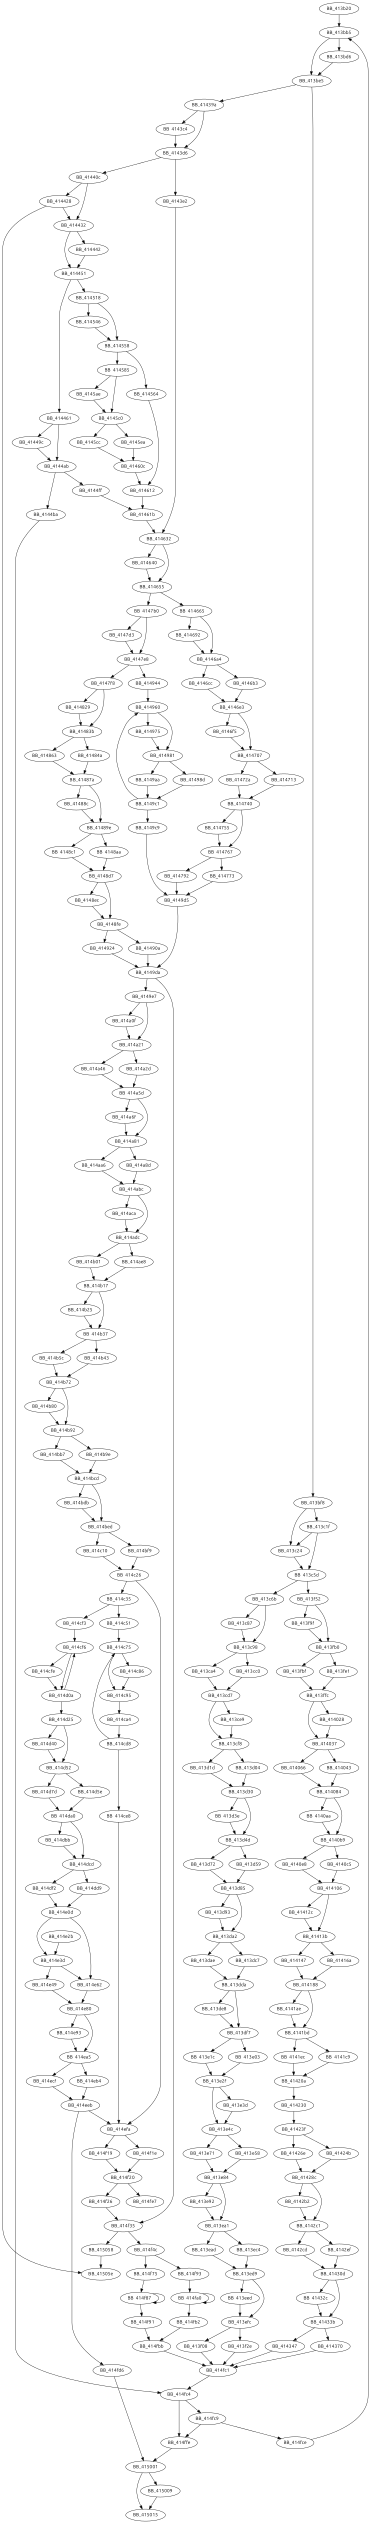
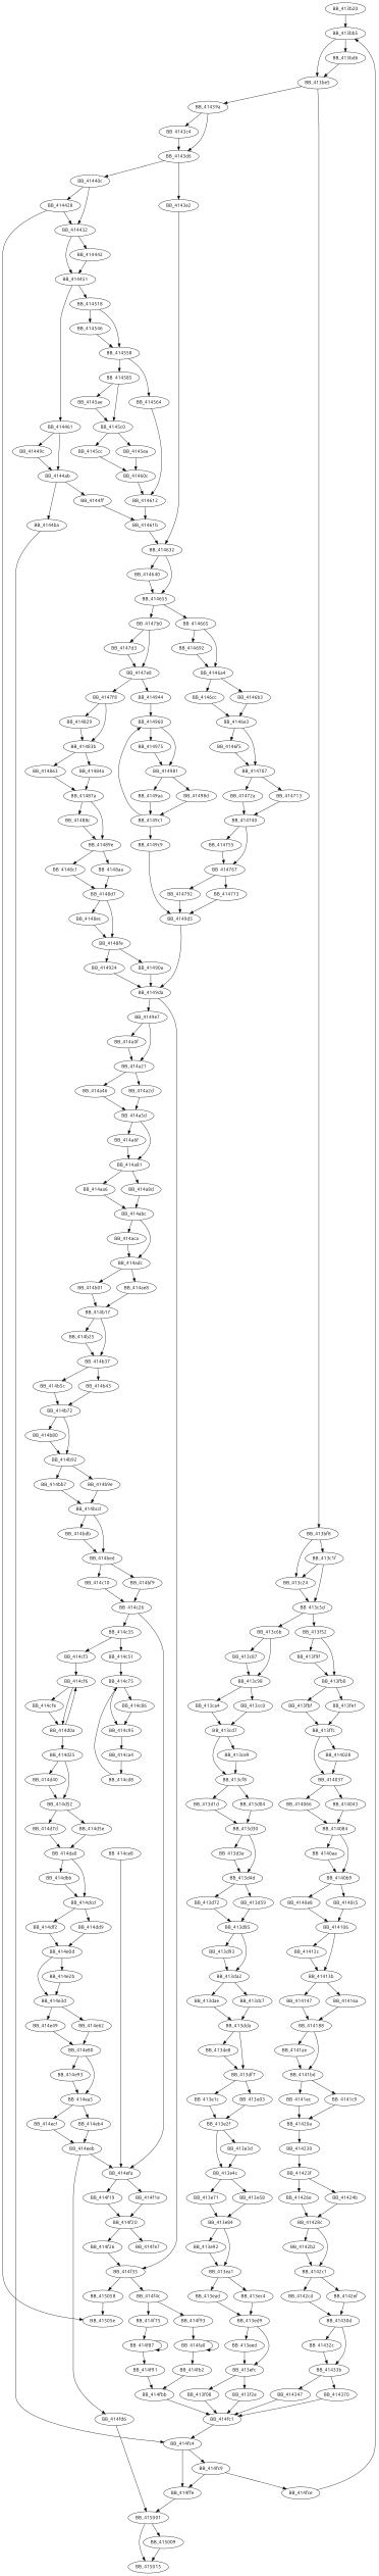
  digraph {
    fontname=Ubuntu
    node [fontname=Ubuntu]
    edge [fontname=Ubuntu]
    BB_413b20
    BB_413bb5
    BB_413bd6
    BB_413be5
    BB_413bf8
    BB_41439a
    BB_413c1f
    BB_413c24
    BB_4143c4
    BB_4143d6
    BB_413c5d
    BB_4143e2
    BB_41440c
    BB_413c6b
    BB_413f52
    BB_413c87
    BB_413c98
    BB_413f9f
    BB_413fb0
    BB_413ca4
    BB_413cc0
    BB_413fbf
    BB_413fe1
    BB_413cd7
    BB_413ce9
    BB_413cf8
    BB_413d04
    BB_413d1d
    BB_413d30
    BB_413d3e
    BB_413d4d
    BB_413d59
    BB_413d72
    BB_413d85
    BB_413d93
    BB_413da2
    BB_413dae
    BB_413dc7
    BB_413dda
    BB_413de8
    BB_413df7
    BB_413e03
    BB_413e1c
    BB_413e2f
    BB_413e3d
    BB_413e4c
    BB_413e58
    BB_413e71
    BB_413e84
    BB_413e92
    BB_413ea1
    BB_413ead
    BB_413ec4
    BB_413ed9
    BB_413eed
    BB_413efc
    BB_413f08
    BB_413f2e
    BB_414fc1
    BB_414fc4
    BB_414fc9
    BB_414ffe
    BB_413ffc
    BB_414028
    BB_414037
    BB_414043
    BB_414066
    BB_414084
    BB_4140aa
    BB_4140b9
    BB_4140c5
    BB_4140e8
    BB_414106
    BB_41412c
    BB_41413b
    BB_414147
    BB_41416a
    BB_414188
    BB_4141ae
    BB_4141bd
    BB_4141c9
    BB_4141ec
    BB_41420a
    BB_414230
    BB_41423f
    BB_41424b
    BB_41426e
    BB_41428c
    BB_4142b2
    BB_4142c1
    BB_4142cd
    BB_4142ef
    BB_41430d
    BB_41432c
    BB_41433b
    BB_414347
    BB_414370
    BB_414632
    BB_414428
    BB_414432
    BB_414640
    BB_414655
    BB_41505e
    BB_414442
    BB_414451
    BB_414665
    BB_4147b0
    BB_414461
    BB_414518
    BB_41449c
    BB_4144ab
    BB_414546
    BB_414558
    BB_4144ba
    BB_4144ff
    BB_414564
    BB_414585
    BB_41461b
    BB_414fce
    BB_415001
    BB_414612
    BB_4145ae
    BB_4145c0
    BB_4145cc
    BB_4145ea
    BB_41460c
    BB_414692
    BB_4146a4
    BB_4147d3
    BB_4147e8
    BB_4146b3
    BB_4146cc
    BB_4147f8
    BB_414944
    BB_4146e3
    BB_4146f5
    BB_414707
    BB_414713
    BB_41472a
    BB_414740
    BB_414755
    BB_414767
    BB_414773
    BB_414792
    BB_4149d5
    BB_4149da
    BB_4149e7
    BB_414f35
    BB_414829
    BB_41483b
    BB_414960
    BB_41484a
    BB_414863
    BB_414975
    BB_414981
    BB_41487a
    BB_41488c
    BB_41489e
    BB_4148aa
    BB_4148c1
    BB_4148d7
    BB_4148ec
    BB_4148fe
    BB_41490a
    BB_414924
    BB_414a0f
    BB_414a21
    BB_414f4c
    BB_415058
    BB_41498d
    BB_4149aa
    BB_4149c1
    BB_4149c9
    BB_414a2d
    BB_414a46
    BB_414f75
    BB_414f93
    BB_414a5d
    BB_414a6f
    BB_414a81
    BB_414a8d
    BB_414aa6
    BB_414abc
    BB_414aca
    BB_414adc
    BB_414ae8
    BB_414b01
    BB_414b17
    BB_414b25
    BB_414b37
    BB_414b43
    BB_414b5c
    BB_414b72
    BB_414b80
    BB_414b92
    BB_414b9e
    BB_414bb7
    BB_414bcd
    BB_414bdb
    BB_414bed
    BB_414bf9
    BB_414c10
    BB_414c26
    BB_414c35
    BB_414efa
    BB_414c51
    BB_414cf3
    BB_414f19
    BB_414f1e
    BB_414c75
    BB_414cf6
    BB_414f20
    BB_414c86
    BB_414c95
    BB_414cfe
    BB_414d0a
    BB_414ca4
    BB_414cd8
    BB_414ce8
    BB_414d25
    BB_414d40
    BB_414d52
    BB_414d5e
    BB_414d7d
    BB_414da0
    BB_414dbb
    BB_414dcd
    BB_414dd9
    BB_414df2
    BB_414e0d
    BB_414e2b
    BB_414e3d
    BB_414e49
    BB_414e62
    BB_414e80
    BB_414e93
    BB_414ea5
    BB_414eb4
    BB_414ecf
    BB_414eeb
    BB_414fd6
    BB_415009
    BB_415015
    BB_414f26
    BB_414fe7
    BB_414f87
    BB_414fa0
    BB_414f91
    BB_414fb2
    BB_414fbb
    BB_413b20 -> BB_413bb5
    BB_413bb5 -> BB_413bd6
    BB_413bb5 -> BB_413be5
    BB_413bd6 -> BB_413be5
    BB_413be5 -> BB_413bf8
    BB_413be5 -> BB_41439a
    BB_413bf8 -> BB_413c1f
    BB_413bf8 -> BB_413c24
    BB_41439a -> BB_4143c4
    BB_41439a -> BB_4143d6
    BB_413c1f -> BB_413c24
    BB_413c1f -> BB_413c5d
    BB_413c24 -> BB_413c5d
    BB_4143c4 -> BB_4143d6
    BB_4143d6 -> BB_4143e2
    BB_4143d6 -> BB_41440c
    BB_413c5d -> BB_413c6b
    BB_413c5d -> BB_413f52
    BB_4143e2 -> BB_414632
    BB_41440c -> BB_414428
    BB_41440c -> BB_414432
    BB_413c6b -> BB_413c87
    BB_413c6b -> BB_413c98
    BB_413f52 -> BB_413f9f
    BB_413f52 -> BB_413fb0
    BB_413c87 -> BB_413c98
    BB_413c98 -> BB_413ca4
    BB_413c98 -> BB_413cc0
    BB_413f9f -> BB_413fb0
    BB_413fb0 -> BB_413fbf
    BB_413fb0 -> BB_413fe1
    BB_413ca4 -> BB_413cd7
    BB_413cc0 -> BB_413cd7
    BB_413fbf -> BB_413ffc
    BB_413fe1 -> BB_413ffc
    BB_413cd7 -> BB_413ce9
    BB_413cd7 -> BB_413cf8
    BB_413ce9 -> BB_413cf8
    BB_413cf8 -> BB_413d04
    BB_413cf8 -> BB_413d1d
    BB_413d04 -> BB_413d30
    BB_413d1d -> BB_413d30
    BB_413d30 -> BB_413d3e
    BB_413d30 -> BB_413d4d
    BB_413d3e -> BB_413d4d
    BB_413d4d -> BB_413d59
    BB_413d4d -> BB_413d72
    BB_413d59 -> BB_413d85
    BB_413d72 -> BB_413d85
    BB_413d85 -> BB_413d93
    BB_413d85 -> BB_413da2
    BB_413d93 -> BB_413da2
    BB_413da2 -> BB_413dae
    BB_413da2 -> BB_413dc7
    BB_413dae -> BB_413dda
    BB_413dc7 -> BB_413dda
    BB_413dda -> BB_413de8
    BB_413dda -> BB_413df7
    BB_413de8 -> BB_413df7
    BB_413df7 -> BB_413e03
    BB_413df7 -> BB_413e1c
    BB_413e03 -> BB_413e2f
    BB_413e1c -> BB_413e2f
    BB_413e2f -> BB_413e3d
    BB_413e2f -> BB_413e4c
    BB_413e3d -> BB_413e4c
    BB_413e4c -> BB_413e58
    BB_413e4c -> BB_413e71
    BB_413e58 -> BB_413e84
    BB_413e71 -> BB_413e84
    BB_413e84 -> BB_413e92
    BB_413e84 -> BB_413ea1
    BB_413e92 -> BB_413ea1
    BB_413ea1 -> BB_413ead
    BB_413ea1 -> BB_413ec4
    BB_413ead -> BB_413ed9
    BB_413ec4 -> BB_413ed9
    BB_413ed9 -> BB_413eed
    BB_413ed9 -> BB_413efc
    BB_413eed -> BB_413efc
    BB_413efc -> BB_413f08
    BB_413efc -> BB_413f2e
    BB_413f08 -> BB_414fc1
    BB_413f2e -> BB_414fc1
    BB_414fc1 -> BB_414fc4
    BB_414fc4 -> BB_414fc9
    BB_414fc4 -> BB_414ffe
    BB_414fc9 -> BB_414ffe
    BB_414fc9 -> BB_414fce
    BB_414ffe -> BB_415001
    BB_413ffc -> BB_414028
    BB_413ffc -> BB_414037
    BB_414028 -> BB_414037
    BB_414037 -> BB_414043
    BB_414037 -> BB_414066
    BB_414043 -> BB_414084
    BB_414066 -> BB_414084
    BB_414084 -> BB_4140aa
    BB_414084 -> BB_4140b9
    BB_4140aa -> BB_4140b9
    BB_4140b9 -> BB_4140c5
    BB_4140b9 -> BB_4140e8
    BB_4140c5 -> BB_414106
    BB_4140e8 -> BB_414106
    BB_414106 -> BB_41412c
    BB_414106 -> BB_41413b
    BB_41412c -> BB_41413b
    BB_41413b -> BB_414147
    BB_41413b -> BB_41416a
    BB_414147 -> BB_414188
    BB_41416a -> BB_414188
    BB_414188 -> BB_4141ae
    BB_414188 -> BB_4141bd
    BB_4141ae -> BB_4141bd
    BB_4141bd -> BB_4141c9
    BB_4141bd -> BB_4141ec
    BB_4141c9 -> BB_41420a
    BB_4141ec -> BB_41420a
    BB_41420a -> BB_414230
    BB_414230 -> BB_41423f
    BB_41423f -> BB_41424b
    BB_41423f -> BB_41426e
    BB_41424b -> BB_41428c
    BB_41426e -> BB_41428c
    BB_41428c -> BB_4142b2
    BB_41428c -> BB_4142c1
    BB_4142b2 -> BB_4142c1
    BB_4142c1 -> BB_4142cd
    BB_4142c1 -> BB_4142ef
    BB_4142cd -> BB_41430d
    BB_4142ef -> BB_41430d
    BB_41430d -> BB_41432c
    BB_41430d -> BB_41433b
    BB_41432c -> BB_41433b
    BB_41433b -> BB_414347
    BB_41433b -> BB_414370
    BB_414347 -> BB_414fc1
    BB_414370 -> BB_414fc1
    BB_414632 -> BB_414640
    BB_414632 -> BB_414655
    BB_414428 -> BB_414432
    BB_414428 -> BB_41505e
    BB_414432 -> BB_414442
    BB_414432 -> BB_414451
    BB_414640 -> BB_414655
    BB_414655 -> BB_414665
    BB_414655 -> BB_4147b0
    BB_414442 -> BB_414451
    BB_414451 -> BB_414461
    BB_414451 -> BB_414518
    BB_414665 -> BB_414692
    BB_414665 -> BB_4146a4
    BB_4147b0 -> BB_4147d3
    BB_4147b0 -> BB_4147e8
    BB_414461 -> BB_41449c
    BB_414461 -> BB_4144ab
    BB_414518 -> BB_414546
    BB_414518 -> BB_414558
    BB_41449c -> BB_4144ab
    BB_4144ab -> BB_4144ba
    BB_4144ab -> BB_4144ff
    BB_414546 -> BB_414558
    BB_414558 -> BB_414564
    BB_414558 -> BB_414585
    BB_4144ba -> BB_414fc4
    BB_4144ff -> BB_41461b
    BB_414564 -> BB_414612
    BB_414585 -> BB_4145ae
    BB_414585 -> BB_4145c0
    BB_41461b -> BB_414632
    BB_414fce -> BB_413bb5
    BB_415001 -> BB_415009
    BB_415001 -> BB_415015
    BB_414612 -> BB_41461b
    BB_4145ae -> BB_4145c0
    BB_4145c0 -> BB_4145cc
    BB_4145c0 -> BB_4145ea
    BB_4145cc -> BB_41460c
    BB_4145ea -> BB_41460c
    BB_41460c -> BB_414612
    BB_414692 -> BB_4146a4
    BB_4146a4 -> BB_4146b3
    BB_4146a4 -> BB_4146cc
    BB_4147d3 -> BB_4147e8
    BB_4147e8 -> BB_4147f8
    BB_4147e8 -> BB_414944
    BB_4146b3 -> BB_4146e3
    BB_4146cc -> BB_4146e3
    BB_4147f8 -> BB_414829
    BB_4147f8 -> BB_41483b
    BB_414944 -> BB_414960
    BB_4146e3 -> BB_4146f5
    BB_4146e3 -> BB_414707
    BB_4146f5 -> BB_414707
    BB_414707 -> BB_414713
    BB_414707 -> BB_41472a
    BB_414713 -> BB_414740
    BB_41472a -> BB_414740
    BB_414740 -> BB_414755
    BB_414740 -> BB_414767
    BB_414755 -> BB_414767
    BB_414767 -> BB_414773
    BB_414767 -> BB_414792
    BB_414773 -> BB_4149d5
    BB_414792 -> BB_4149d5
    BB_4149d5 -> BB_4149da
    BB_4149da -> BB_4149e7
    BB_4149da -> BB_414f35
    BB_4149e7 -> BB_414a0f
    BB_4149e7 -> BB_414a21
    BB_414f35 -> BB_414f4c
    BB_414f35 -> BB_415058
    BB_414829 -> BB_41483b
    BB_41483b -> BB_41484a
    BB_41483b -> BB_414863
    BB_414960 -> BB_414975
    BB_414960 -> BB_414981
    BB_41484a -> BB_41487a
    BB_414863 -> BB_41487a
    BB_414975 -> BB_414981
    BB_414981 -> BB_41498d
    BB_414981 -> BB_4149aa
    BB_41487a -> BB_41488c
    BB_41487a -> BB_41489e
    BB_41488c -> BB_41489e
    BB_41489e -> BB_4148aa
    BB_41489e -> BB_4148c1
    BB_4148aa -> BB_4148d7
    BB_4148c1 -> BB_4148d7
    BB_4148d7 -> BB_4148ec
    BB_4148d7 -> BB_4148fe
    BB_4148ec -> BB_4148fe
    BB_4148fe -> BB_41490a
    BB_4148fe -> BB_414924
    BB_41490a -> BB_4149da
    BB_414924 -> BB_4149da
    BB_414a0f -> BB_414a21
    BB_414a21 -> BB_414a2d
    BB_414a21 -> BB_414a46
    BB_414f4c -> BB_414f75
    BB_414f4c -> BB_414f93
    BB_415058 -> BB_41505e
    BB_41498d -> BB_4149c1
    BB_4149aa -> BB_4149c1
    BB_4149c1 -> BB_414960
    BB_4149c1 -> BB_4149c9
    BB_4149c9 -> BB_4149d5
    BB_414a2d -> BB_414a5d
    BB_414a46 -> BB_414a5d
    BB_414f75 -> BB_414f87
    BB_414f93 -> BB_414fa0
    BB_414a5d -> BB_414a6f
    BB_414a5d -> BB_414a81
    BB_414a6f -> BB_414a81
    BB_414a81 -> BB_414a8d
    BB_414a81 -> BB_414aa6
    BB_414a8d -> BB_414abc
    BB_414aa6 -> BB_414abc
    BB_414abc -> BB_414aca
    BB_414abc -> BB_414adc
    BB_414aca -> BB_414adc
    BB_414adc -> BB_414ae8
    BB_414adc -> BB_414b01
    BB_414ae8 -> BB_414b17
    BB_414b01 -> BB_414b17
    BB_414b17 -> BB_414b25
    BB_414b17 -> BB_414b37
    BB_414b25 -> BB_414b37
    BB_414b37 -> BB_414b43
    BB_414b37 -> BB_414b5c
    BB_414b43 -> BB_414b72
    BB_414b5c -> BB_414b72
    BB_414b72 -> BB_414b80
    BB_414b72 -> BB_414b92
    BB_414b80 -> BB_414b92
    BB_414b92 -> BB_414b9e
    BB_414b92 -> BB_414bb7
    BB_414b9e -> BB_414bcd
    BB_414bb7 -> BB_414bcd
    BB_414bcd -> BB_414bdb
    BB_414bcd -> BB_414bed
    BB_414bdb -> BB_414bed
    BB_414bed -> BB_414bf9
    BB_414bed -> BB_414c10
    BB_414bf9 -> BB_414c26
    BB_414c10 -> BB_414c26
    BB_414c26 -> BB_414c35
    BB_414c26 -> BB_414efa
    BB_414c35 -> BB_414c51
    BB_414c35 -> BB_414cf3
    BB_414efa -> BB_414f19
    BB_414efa -> BB_414f1e
    BB_414c51 -> BB_414c75
    BB_414cf3 -> BB_414cf6
    BB_414f19 -> BB_414f20
    BB_414f1e -> BB_414f20
    BB_414c75 -> BB_414c86
    BB_414c75 -> BB_414c95
    BB_414cf6 -> BB_414cfe
    BB_414cf6 -> BB_414d0a
    BB_414f20 -> BB_414f26
    BB_414f20 -> BB_414fe7
    BB_414c86 -> BB_414c95
    BB_414c95 -> BB_414ca4
    BB_414cfe -> BB_414d0a
    BB_414d0a -> BB_414cf6
    BB_414d0a -> BB_414d25
    BB_414ca4 -> BB_414cd8
    BB_414cd8 -> BB_414c75
-   BB_414cd8 -> BB_414ce8
    BB_414ce8 -> BB_414efa
    BB_414d25 -> BB_414d40
    BB_414d25 -> BB_414d52
    BB_414d40 -> BB_414d52
    BB_414d52 -> BB_414d5e
    BB_414d52 -> BB_414d7d
    BB_414d5e -> BB_414da0
    BB_414d7d -> BB_414da0
    BB_414da0 -> BB_414dbb
    BB_414da0 -> BB_414dcd
    BB_414dbb -> BB_414dcd
    BB_414dcd -> BB_414dd9
    BB_414dcd -> BB_414df2
    BB_414dd9 -> BB_414e0d
    BB_414df2 -> BB_414e0d
-   BB_414e0d -> BB_414e62
+   BB_414e0d -> BB_414e2b
    BB_414e0d -> BB_414e3d
    BB_414e2b -> BB_414e3d
    BB_414e3d -> BB_414e49
    BB_414e3d -> BB_414e62
    BB_414e49 -> BB_414e80
    BB_414e62 -> BB_414e80
    BB_414e80 -> BB_414e93
    BB_414e80 -> BB_414ea5
    BB_414e93 -> BB_414ea5
    BB_414ea5 -> BB_414eb4
    BB_414ea5 -> BB_414ecf
    BB_414eb4 -> BB_414eeb
    BB_414ecf -> BB_414eeb
    BB_414eeb -> BB_414efa
    BB_414eeb -> BB_414fd6
    BB_414fd6 -> BB_415001
    BB_415009 -> BB_415015
    BB_414f26 -> BB_414f35
    BB_414f87 -> BB_414f87
    BB_414f87 -> BB_414f91
    BB_414fa0 -> BB_414fa0
    BB_414fa0 -> BB_414fb2
    BB_414f91 -> BB_414fbb
    BB_414fb2 -> BB_414fbb
    BB_414fbb -> BB_414fc1
  }
